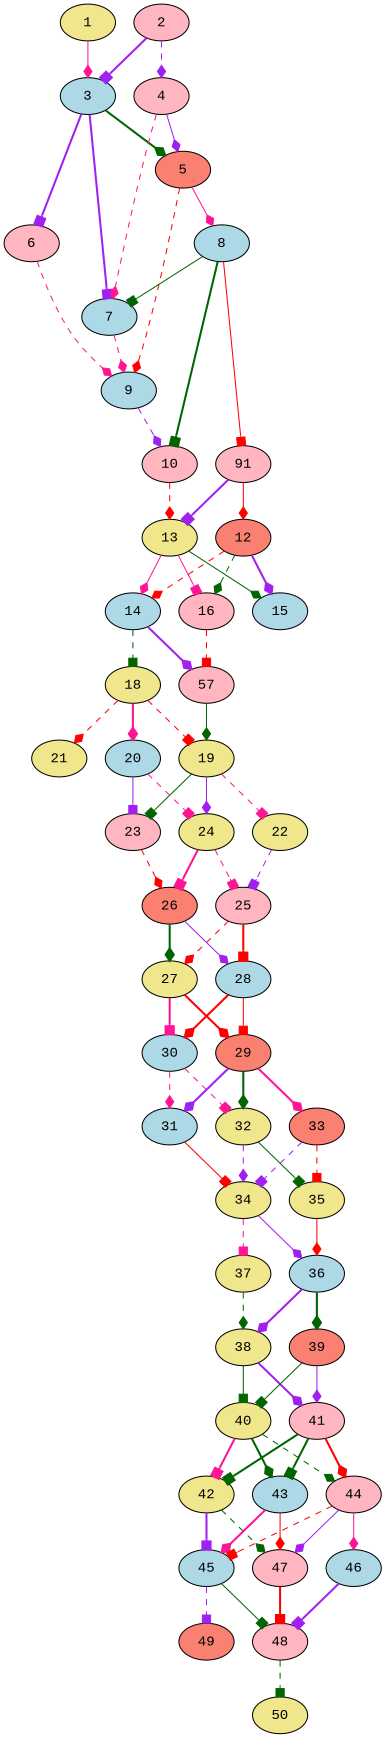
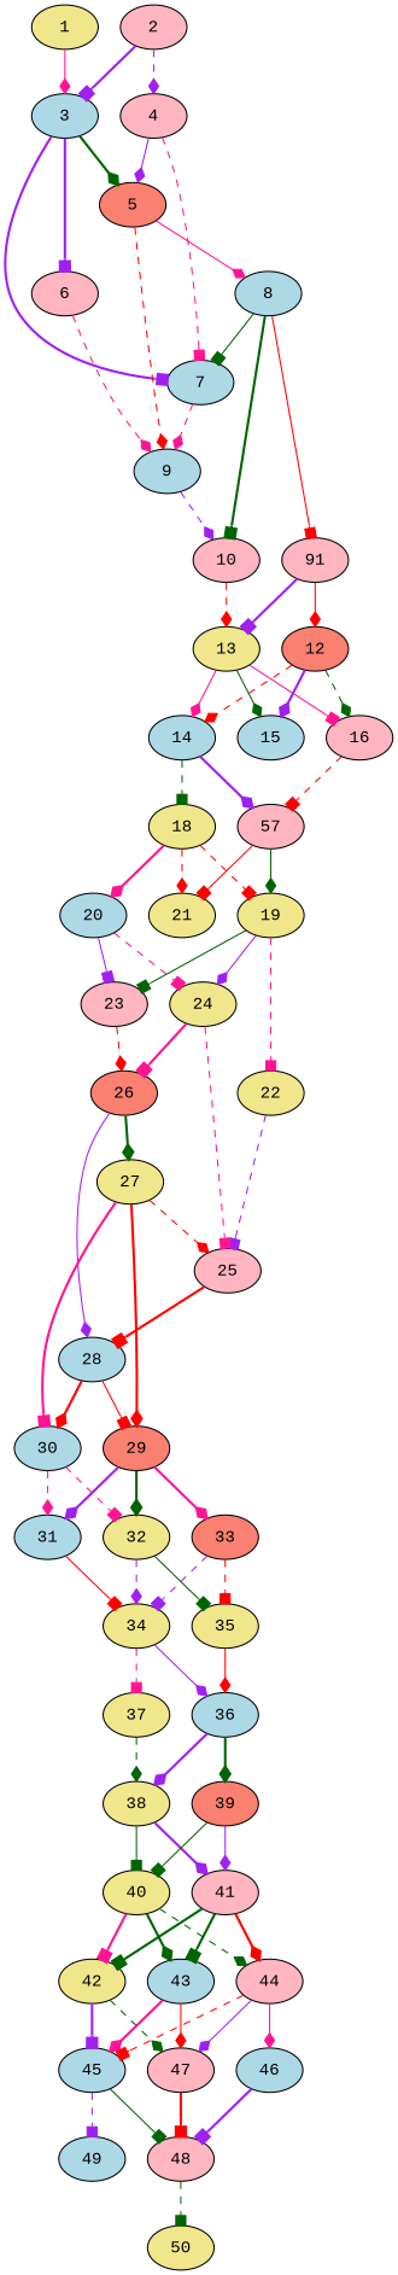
  digraph {
    fontname="Liberation Mono"
    node [alpha=0.16 expect_size=48574464 fillcolor=khaki fontname="Liberation Mono" style=filled]
    edge [arrowhead=diamond color=purple fontname="Liberation Mono" style=dashed]
    1 [alpha=0.02 expect_size=29827072]
    3 [alpha=0.05 expect_size=45214720 fillcolor=lightblue]
    5 [alpha=0.06 expect_size=11770880 fillcolor=salmon]
    6 [expect_size=9873408 fillcolor=lightpink]
    7 [alpha=0.05 expect_size=46018560 fillcolor=lightblue]
    8 [alpha=0.07 expect_size=52349952 fillcolor=lightblue]
    9 [alpha=0.12 expect_size=22502400 fillcolor=lightblue]
    2 [alpha=0.18 expect_size=12076032 fillcolor=lightpink]
    4 [alpha=0.00 expect_size=49092608 fillcolor=lightpink]
    10 [alpha=0.17 expect_size=48972800 fillcolor=lightpink]
    n11 [alpha=0.02 expect_size=49999872 fillcolor=lightpink label=91]
    13 [alpha=0.01 expect_size=49139712]
    12 [alpha=0.10 expect_size=6852608 fillcolor=salmon]
    14 [alpha=0.19 expect_size=14744576 fillcolor=lightblue]
    15 [alpha=0.03 expect_size=14947328 fillcolor=lightblue]
    16 [alpha=0.10 expect_size=29154304 fillcolor=lightpink]
    n17 [alpha=0.19 expect_size=19888128 fillcolor=lightpink label=57]
    18 [alpha=0.07 expect_size=32610304]
    19 [alpha=0.04]
    21 [alpha=0.03 expect_size=22501376]
    20 [alpha=0.18 expect_size=28640256 fillcolor=lightblue]
    22 [alpha=0.10 expect_size=26567680]
    23 [alpha=0.14 expect_size=50383872 fillcolor=lightpink]
    24 [alpha=0.17 expect_size=6479872]
    25 [alpha=0.03 expect_size=51347456 fillcolor=lightpink]
    26 [alpha=0.11 expect_size=11351040 fillcolor=salmon]
    27 [expect_size=34420736]
    28 [alpha=0.01 expect_size=32793600 fillcolor=lightblue]
    29 [alpha=0.13 fillcolor=salmon]
    30 [alpha=0.04 expect_size=10329088 fillcolor=lightblue]
    31 [alpha=0.14 expect_size=5465088 fillcolor=lightblue]
    32 [alpha=0.04 expect_size=11382784]
    33 [alpha=0.13 expect_size=34915328 fillcolor=salmon]
    34 [alpha=0.06 expect_size=21662720]
    35 [alpha=0.04 expect_size=15475712]
    36 [alpha=0.11 expect_size=22882304 fillcolor=lightblue]
    37 [alpha=0.05 expect_size=48514048]
    38 [alpha=0.10 expect_size=38774784]
    39 [alpha=0.13 expect_size=40771584 fillcolor=salmon]
    40 [alpha=0.07 expect_size=24580096]
    41 [alpha=0.08 expect_size=33929216 fillcolor=lightpink]
    42 [alpha=0.17 expect_size=19206144]
    43 [alpha=0.06 expect_size=29206528 fillcolor=lightblue]
    44 [expect_size=13455360 fillcolor=lightpink]
    45 [alpha=0.05 expect_size=28639232 fillcolor=lightblue]
    47 [alpha=0.00 expect_size=16101376 fillcolor=lightpink]
    46 [expect_size=37279744 fillcolor=lightblue]
    48 [expect_size=26936320 fillcolor=lightpink]
-   49 [alpha=0.10 expect_size=49968128 fillcolor=salmon]
+   49 [alpha=0.10 expect_size=49968128 fillcolor=lightblue]
    50 [alpha=0.06 expect_size=34155520]
    1 -> 3 [color=deeppink style=solid]
    3 -> 5 [color=darkgreen style=bold]
    3 -> 6 [arrowhead=box style=bold]
    3 -> 7 [arrowhead=box style=bold]
    5 -> 8 [color=deeppink style=solid]
    5 -> 9 [color=red]
    6 -> 9 [color=deeppink]
    7 -> 9 [color=deeppink]
    8 -> 7 [arrowhead=box color=darkgreen style=solid]
    8 -> 10 [arrowhead=box color=darkgreen style=bold]
    8 -> n11 [arrowhead=box color=red style=solid]
    9 -> 10
    2 -> 3 [arrowhead=box style=bold]
    2 -> 4
    4 -> 5 [style=solid]
-   4 -> 7 [color=deeppink]
+   4 -> 7 [arrowhead=box color=deeppink]
    10 -> 13 [color=red]
    n11 -> 13 [arrowhead=box style=bold]
    n11 -> 12 [color=red style=solid]
    13 -> 14 [color=deeppink style=solid]
    13 -> 15 [color=darkgreen style=solid]
    13 -> 16 [arrowhead=box color=deeppink style=solid]
    12 -> 14 [color=red]
    12 -> 15 [style=bold]
    12 -> 16 [color=darkgreen]
    14 -> n17 [style=bold]
    14 -> 18 [arrowhead=box color=darkgreen]
    16 -> n17 [arrowhead=box color=red]
    n17 -> 19 [color=darkgreen style=solid]
+   n17 -> 21 [arrowhead=box color=red style=solid]
    18 -> 19 [arrowhead=box color=red]
    18 -> 21 [color=red]
    18 -> 20 [color=deeppink style=bold]
    19 -> 22 [arrowhead=box color=deeppink]
    19 -> 23 [arrowhead=box color=darkgreen style=solid]
    19 -> 24 [style=solid]
    20 -> 23 [arrowhead=box style=solid]
    20 -> 24 [arrowhead=box color=deeppink]
    22 -> 25 [arrowhead=box]
    23 -> 26 [color=red]
    24 -> 25 [arrowhead=box color=deeppink]
    24 -> 26 [arrowhead=box color=deeppink style=bold]
-   25 -> 27 [color=red]
+   27 -> 25 [color=red]
    25 -> 28 [arrowhead=box color=red style=bold]
    26 -> 27 [color=darkgreen style=bold]
    26 -> 28 [style=solid]
    27 -> 29 [color=red style=bold]
    27 -> 30 [arrowhead=box color=deeppink style=bold]
    28 -> 29 [arrowhead=box color=red style=solid]
    28 -> 30 [color=red style=bold]
    29 -> 31 [style=bold]
    29 -> 32 [color=darkgreen style=bold]
    29 -> 33 [color=deeppink style=bold]
    30 -> 31 [color=deeppink]
    30 -> 32 [arrowhead=box color=deeppink]
    31 -> 34 [arrowhead=box color=red style=solid]
    32 -> 34
    32 -> 35 [arrowhead=box color=darkgreen style=solid]
    33 -> 34 [arrowhead=box]
    33 -> 35 [arrowhead=box color=red]
    34 -> 36 [style=solid]
    34 -> 37 [arrowhead=box color=deeppink]
    35 -> 36 [color=red style=solid]
    36 -> 38 [style=bold]
    36 -> 39 [color=darkgreen style=bold]
    37 -> 38 [color=darkgreen]
    38 -> 40 [arrowhead=box color=darkgreen style=solid]
    38 -> 41 [style=bold]
    39 -> 40 [arrowhead=box color=darkgreen style=solid]
    39 -> 41 [style=solid]
    40 -> 42 [arrowhead=box color=deeppink style=bold]
    40 -> 43 [color=darkgreen style=bold]
    40 -> 44 [color=darkgreen]
    41 -> 42 [arrowhead=box color=darkgreen style=bold]
    41 -> 43 [arrowhead=box color=darkgreen style=bold]
    41 -> 44 [color=red style=bold]
    42 -> 45 [arrowhead=box style=bold]
    42 -> 47 [color=darkgreen]
    43 -> 45 [color=deeppink style=bold]
    43 -> 47 [color=red style=solid]
    44 -> 45 [arrowhead=box color=red]
    44 -> 47 [style=solid]
    44 -> 46 [color=deeppink style=solid]
    45 -> 48 [arrowhead=box color=darkgreen style=solid]
    45 -> 49 [arrowhead=box]
    47 -> 48 [arrowhead=box color=red style=bold]
    46 -> 48 [arrowhead=box style=bold]
    48 -> 50 [arrowhead=box color=darkgreen]
  }
